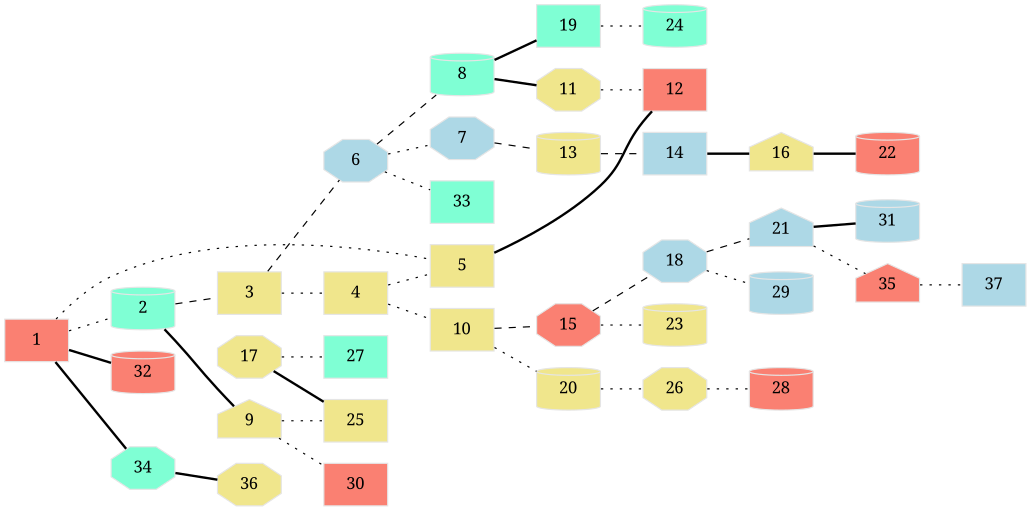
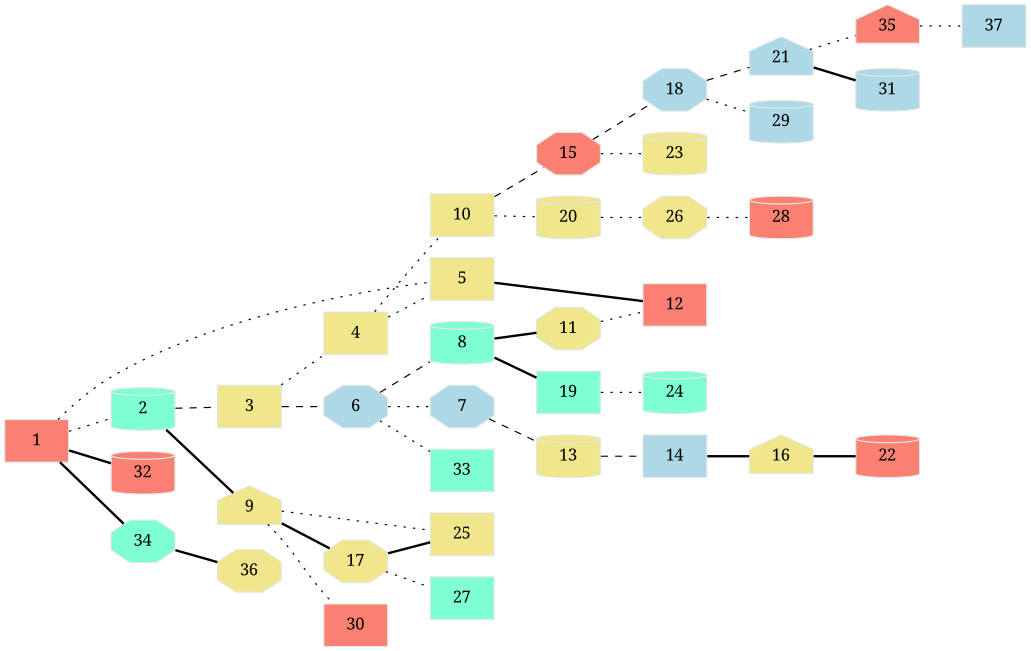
  graph {
    fontname="Noto Serif"
    rankdir=LR
    node [color=gray90 fillcolor=khaki fontname="Noto Serif" shape=box style=filled]
    edge [fontname="Noto Serif" style=dotted weight=1.0]
    1 [fillcolor=salmon]
    2 [fillcolor=aquamarine shape=cylinder]
    5
    32 [fillcolor=salmon shape=cylinder]
    34 [fillcolor=aquamarine shape=octagon]
    3
    9 [shape=house]
    12 [fillcolor=salmon]
    36 [shape=octagon]
    4
    6 [fillcolor=lightblue shape=octagon]
    17 [shape=octagon]
    25
    30 [fillcolor=salmon]
    10
    7 [fillcolor=lightblue shape=octagon]
    8 [fillcolor=aquamarine shape=cylinder]
    33 [fillcolor=aquamarine]
    15 [fillcolor=salmon shape=octagon]
    20 [shape=cylinder]
    13 [shape=cylinder]
    11 [shape=octagon]
    19 [fillcolor=aquamarine]
    14 [fillcolor=lightblue]
    24 [fillcolor=aquamarine shape=cylinder]
    27 [fillcolor=aquamarine]
    18 [fillcolor=lightblue shape=octagon]
    23 [shape=cylinder]
    26 [shape=octagon]
    16 [shape=house]
    22 [fillcolor=salmon shape=cylinder]
    21 [fillcolor=lightblue shape=house]
    29 [fillcolor=lightblue shape=cylinder]
    31 [fillcolor=lightblue shape=cylinder]
    35 [fillcolor=salmon shape=house]
    28 [fillcolor=salmon shape=cylinder]
    37 [fillcolor=lightblue]
    1 -- 2
    1 -- 5
    1 -- 32 [style=bold]
    1 -- 34 [style=bold]
    2 -- 3 [style=dashed]
    2 -- 9 [style=bold]
    5 -- 12 [style=bold]
    34 -- 36 [style=bold]
    3 -- 4
    3 -- 6 [style=dashed]
+   9 -- 17 [style=bold]
    9 -- 25
    9 -- 30
    4 -- 5
    4 -- 10
    6 -- 7
    6 -- 8 [style=dashed]
    6 -- 33
    17 -- 25 [style=bold]
    17 -- 27 [weight=2.0]
    10 -- 15 [style=dashed]
    10 -- 20
    7 -- 13 [style=dashed]
    8 -- 11 [style=bold]
    8 -- 19 [style=bold]
    15 -- 18 [style=dashed]
    15 -- 23
    20 -- 26
    13 -- 14 [style=dashed]
    11 -- 12
    19 -- 24
    14 -- 16 [style=bold]
    18 -- 21 [style=dashed]
    18 -- 29
    26 -- 28
    16 -- 22 [style=bold]
    21 -- 31 [style=bold]
    21 -- 35
    35 -- 37
  }
